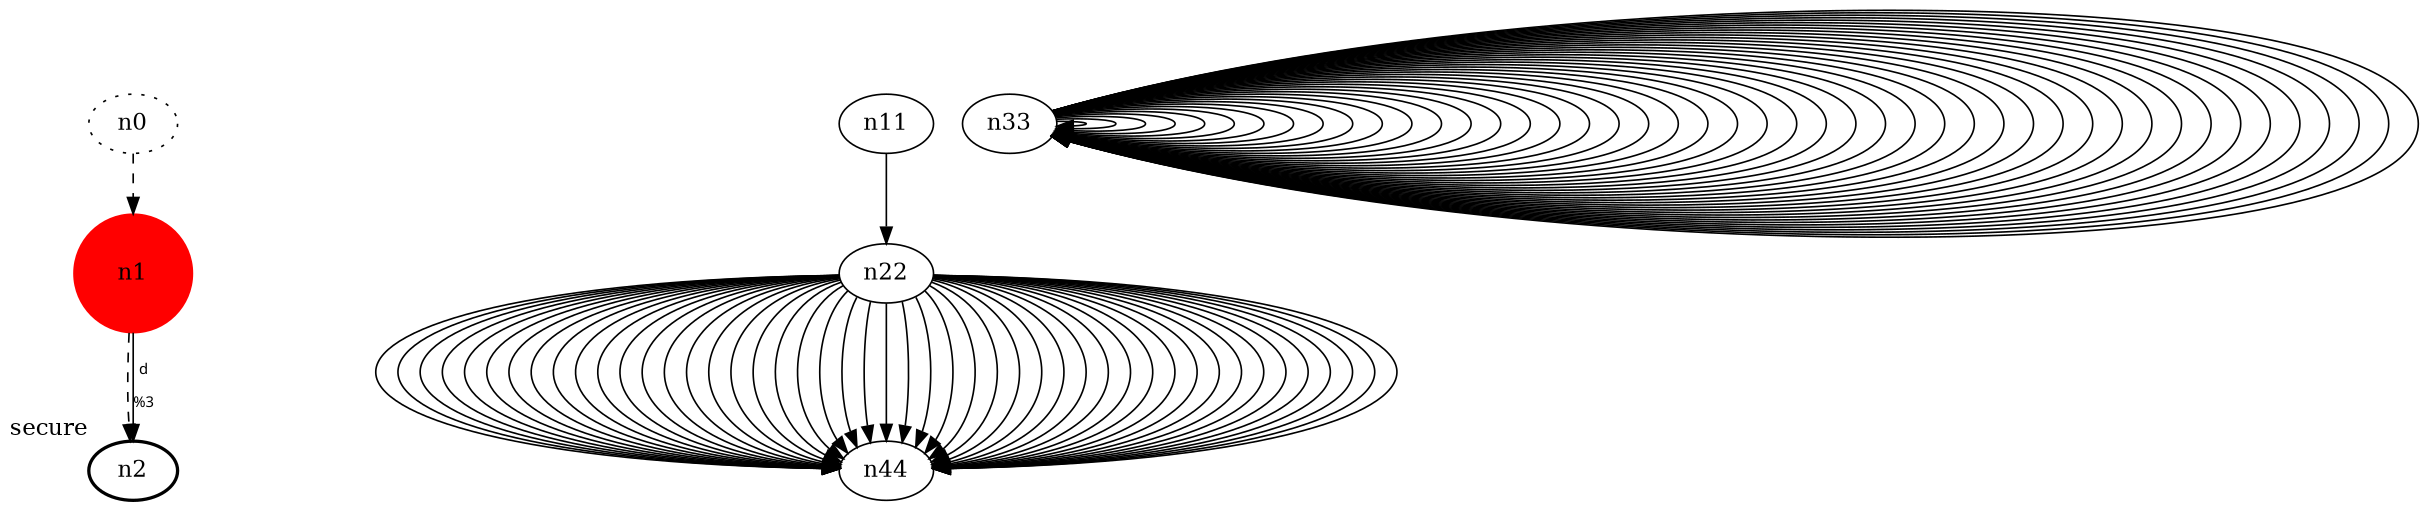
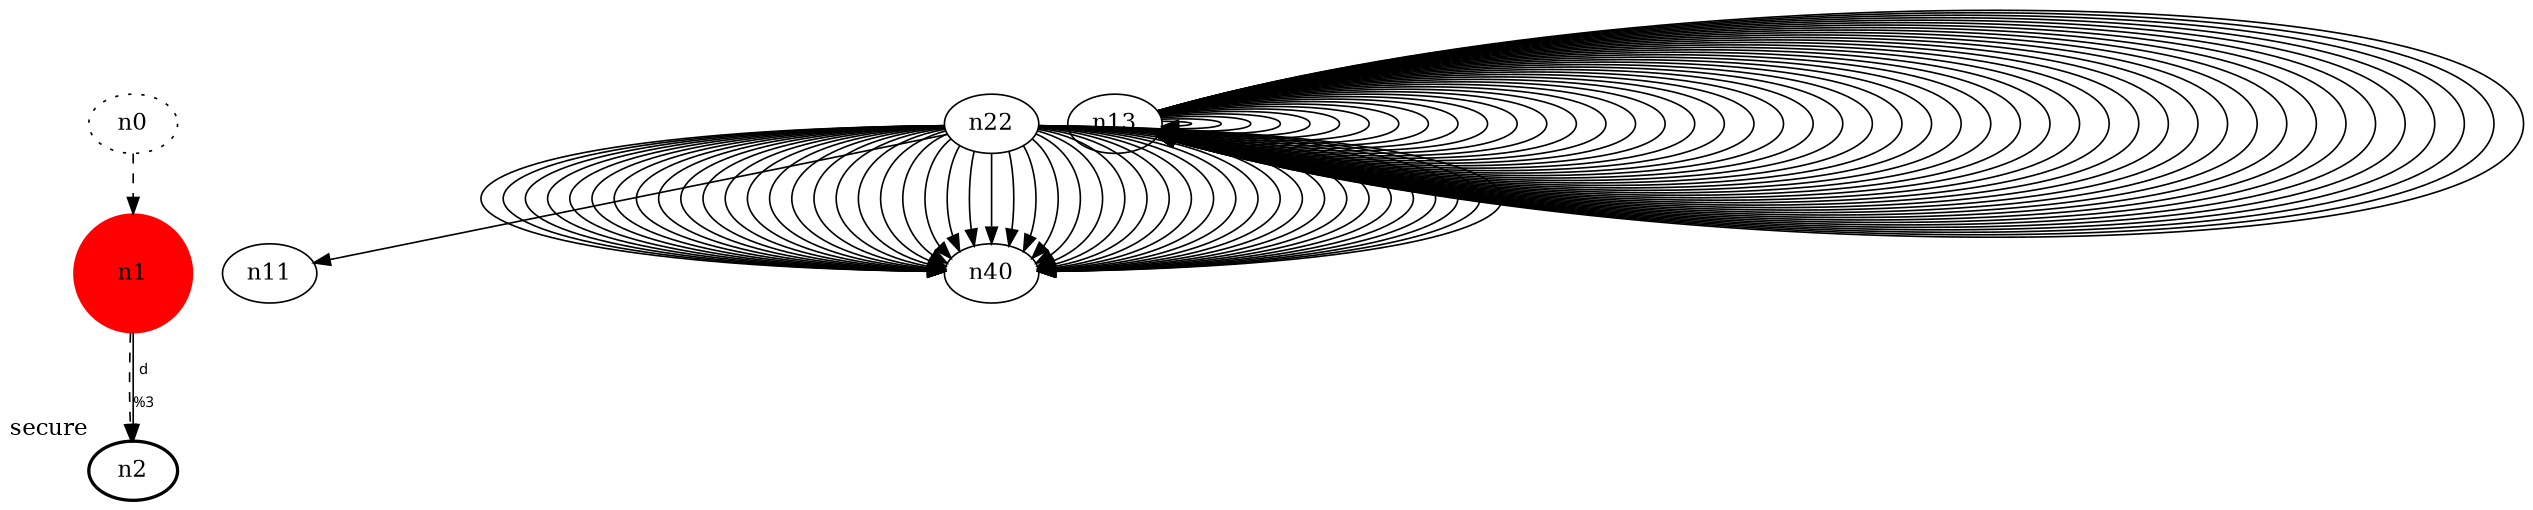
  digraph {
    fontcolor=blue
    rankdir=TB
    n0 [fillcolor="#123456" style=dotted]
    n1 [color=red height=1 style=filled width=1]
    n2 [style=bold xlabel=secure]
    n11
    n22
-   n44
-   n33
+   n44 [label=n40]
+   n33 [label=n13]
    n0 -> n1 [style=dashed]
    n1 -> n2 [style=dashed]
    n1 -> n2 ["fontcʷolor"=blue fontname="c󠁲omic sans" fontsize=9 label="d\n\l\G"]
-   n11 -> n22
+   n22 -> n11
    n22 -> n44
    n22 -> n44
    n22 -> n44
    n22 -> n44
    n22 -> n44
    n22 -> n44
    n22 -> n44
    n22 -> n44
    n22 -> n44
    n22 -> n44
    n22 -> n44
    n22 -> n44
    n22 -> n44
    n22 -> n44
    n22 -> n44
    n22 -> n44
    n22 -> n44
    n22 -> n44
    n22 -> n44
    n22 -> n44
    n22 -> n44
    n22 -> n44
    n22 -> n44
    n22 -> n44
    n22 -> n44
    n22 -> n44
    n22 -> n44
    n22 -> n44
    n22 -> n44
    n22 -> n44
    n22 -> n44
    n22 -> n44
    n22 -> n44
    n22 -> n44
    n22 -> n44
    n22 -> n44
    n22 -> n44
    n22 -> n44
    n22 -> n44
    n22 -> n44
    n22 -> n44
    n22 -> n44
    n22 -> n44
    n22 -> n44
    n22 -> n44
    n22 -> n44
    n22 -> n44
    n33 -> n33
    n33 -> n33
    n33 -> n33
    n33 -> n33
    n33 -> n33
    n33 -> n33
    n33 -> n33
    n33 -> n33
    n33 -> n33
    n33 -> n33
    n33 -> n33
    n33 -> n33
    n33 -> n33
    n33 -> n33
    n33 -> n33
    n33 -> n33
    n33 -> n33
    n33 -> n33
    n33 -> n33
    n33 -> n33
    n33 -> n33
    n33 -> n33
    n33 -> n33
    n33 -> n33
    n33 -> n33
    n33 -> n33
    n33 -> n33
    n33 -> n33
    n33 -> n33
    n33 -> n33
    n33 -> n33
    n33 -> n33
    n33 -> n33
    n33 -> n33
    n33 -> n33
    n33 -> n33
    n33 -> n33
    n33 -> n33
    n33 -> n33
    n33 -> n33
    n33 -> n33
    n33 -> n33
    n33 -> n33
    n33 -> n33
    n33 -> n33
    n33 -> n33
  }
